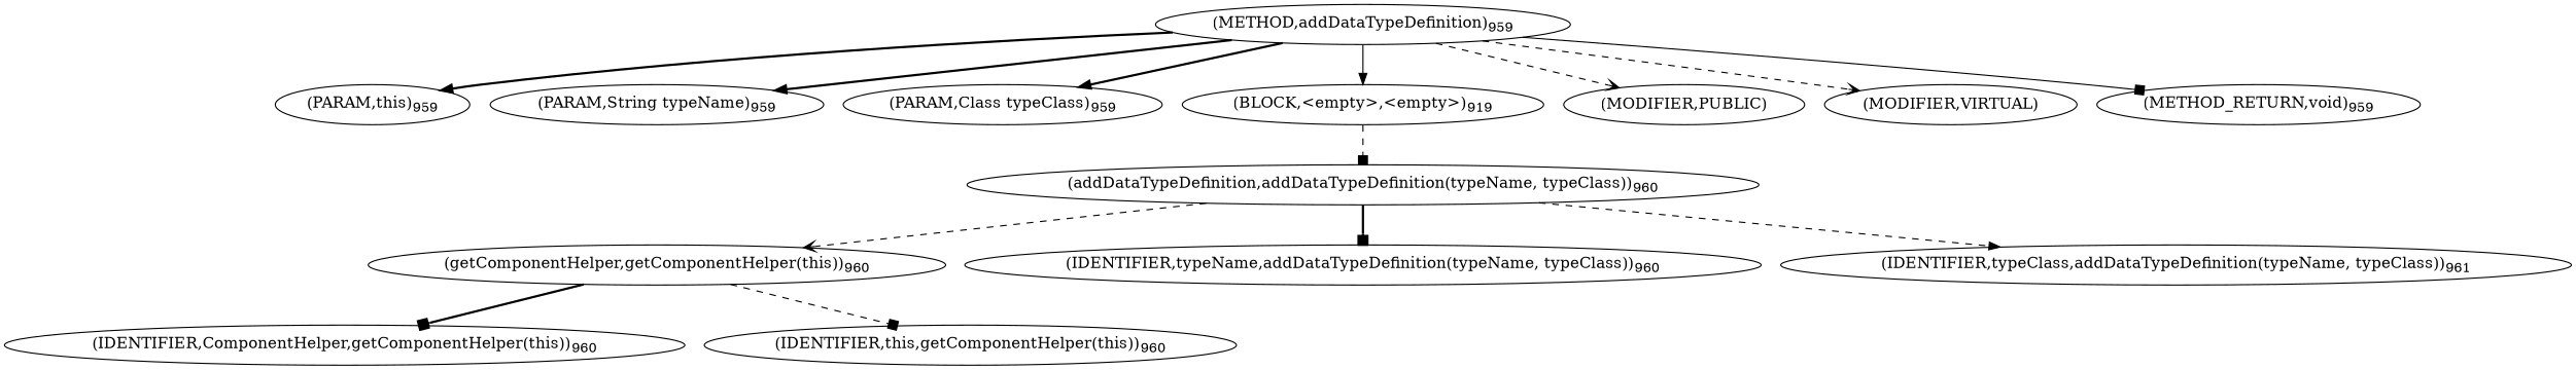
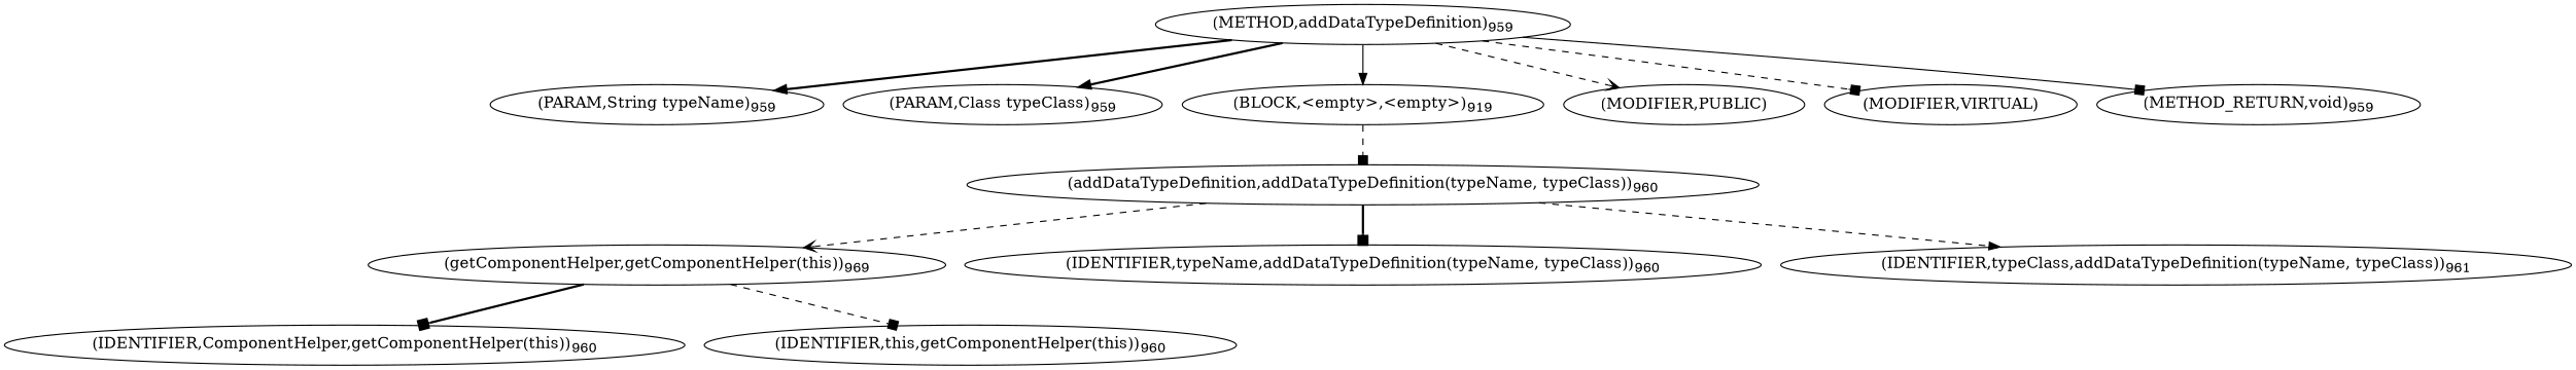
  digraph {
    edge [arrowhead=box style=dashed]
    n1 [label=<(METHOD,addDataTypeDefinition)<SUB>959</SUB>>]
-   n2 [label=<(PARAM,this)<SUB>959</SUB>>]
    n3 [label=<(PARAM,String typeName)<SUB>959</SUB>>]
    n4 [label=<(PARAM,Class typeClass)<SUB>959</SUB>>]
    n5 [label=<(BLOCK,&lt;empty&gt;,&lt;empty&gt;)<SUB>919</SUB>>]
    n6 [label=<(MODIFIER,PUBLIC)>]
    n7 [label=<(MODIFIER,VIRTUAL)>]
    n8 [label=<(METHOD_RETURN,void)<SUB>959</SUB>>]
    n9 [label=<(addDataTypeDefinition,addDataTypeDefinition(typeName, typeClass))<SUB>960</SUB>>]
-   n10 [label=<(getComponentHelper,getComponentHelper(this))<SUB>960</SUB>>]
+   n10 [label=<(getComponentHelper,getComponentHelper(this))<SUB>969</SUB>>]
    n11 [label=<(IDENTIFIER,typeName,addDataTypeDefinition(typeName, typeClass))<SUB>960</SUB>>]
    n12 [label=<(IDENTIFIER,typeClass,addDataTypeDefinition(typeName, typeClass))<SUB>961</SUB>>]
    n13 [label=<(IDENTIFIER,ComponentHelper,getComponentHelper(this))<SUB>960</SUB>>]
    n14 [label=<(IDENTIFIER,this,getComponentHelper(this))<SUB>960</SUB>>]
-   n1 -> n2 [arrowhead=normal style=bold]
    n1 -> n3 [arrowhead=normal style=bold]
    n1 -> n4 [arrowhead=normal style=bold]
    n1 -> n5 [arrowhead=normal style=solid]
    n1 -> n6 [arrowhead=vee]
-   n1 -> n7 [arrowhead=vee]
+   n1 -> n7
    n1 -> n8 [style=solid]
    n5 -> n9
    n9 -> n10 [arrowhead=vee]
    n9 -> n11 [style=bold]
    n9 -> n12 [arrowhead=normal]
    n10 -> n13 [style=bold]
    n10 -> n14
  }
